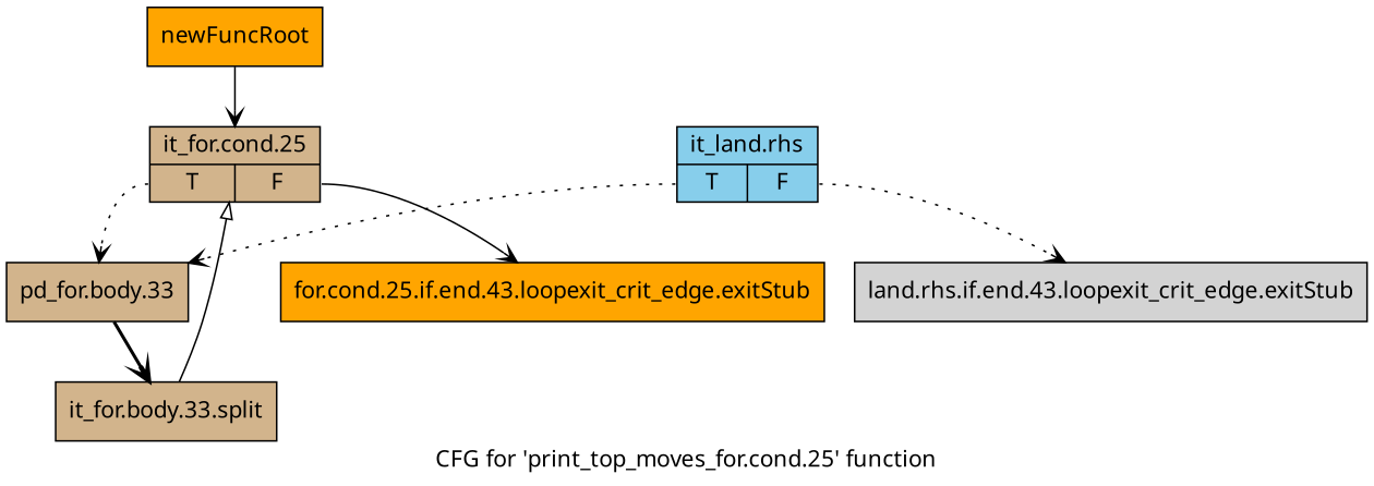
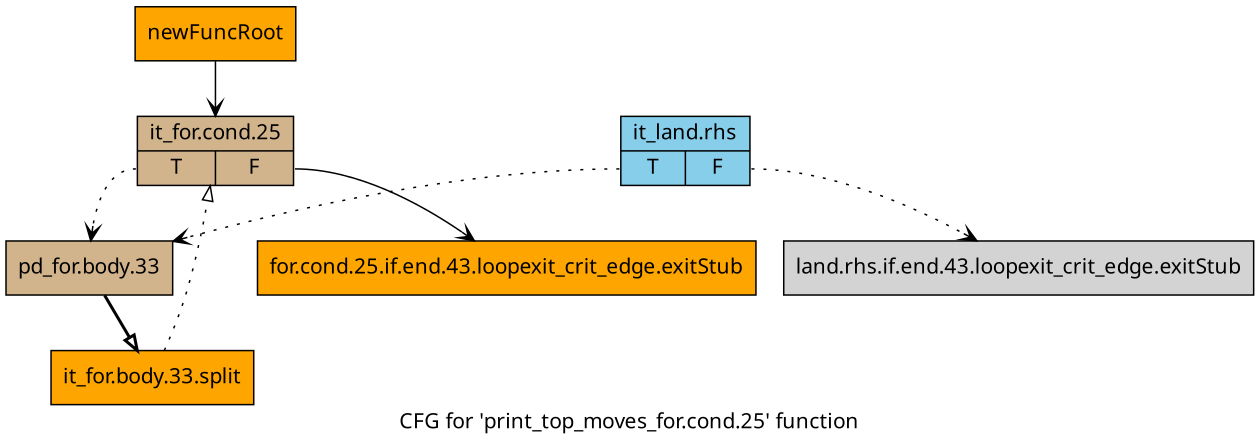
  digraph {
    fontname="Noto Sans"
    label="CFG for 'print_top_moves_for.cond.25' function"
    node [fillcolor=orange fontname="Noto Sans" shape=record style=filled]
    edge [arrowhead=vee fontname="Noto Sans" style=solid]
    n1 [label="{newFuncRoot}"]
    n2 [fillcolor=tan label="{it_for.cond.25|{<s0>T|<s1>F}}"]
    n3 [label="{for.cond.25.if.end.43.loopexit_crit_edge.exitStub}"]
    n4 [fillcolor=tan label="{pd_for.body.33}"]
    n5 [fillcolor=skyblue label="{it_land.rhs|{<s0>T|<s1>F}}"]
    n6 [fillcolor=lightgrey label="{land.rhs.if.end.43.loopexit_crit_edge.exitStub}"]
-   n7 [fillcolor=tan label="{it_for.body.33.split}"]
+   n7 [label="{it_for.body.33.split}"]
    n1 -> n2
    n2 -> n3 [tailport=s1]
    n2 -> n4 [style=dotted tailport=s0]
-   n4 -> n7 [style=bold]
+   n4 -> n7 [arrowhead=onormal style=bold]
    n5 -> n4 [style=dotted tailport=s0]
    n5 -> n6 [style=dotted tailport=s1]
-   n7 -> n2 [arrowhead=onormal]
+   n7 -> n2 [arrowhead=onormal style=dotted]
  }
